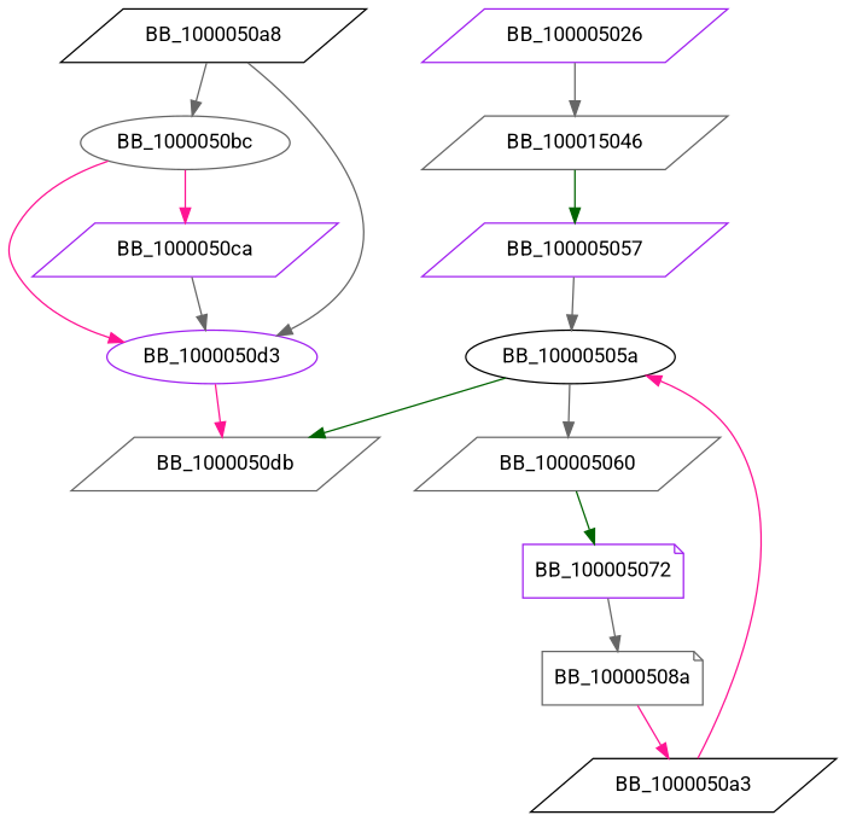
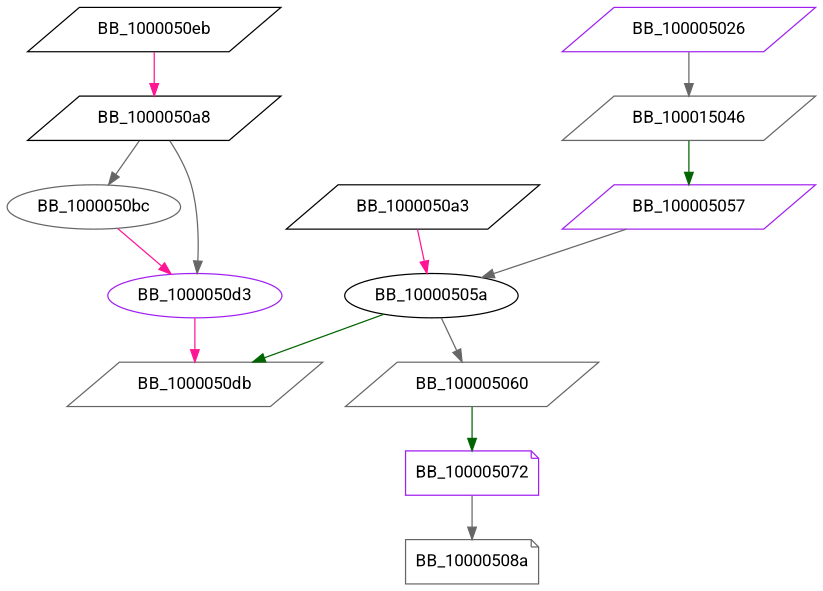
  digraph {
    fontname=Roboto
    node [color=gray40 fontname=Roboto shape=parallelogram]
    edge [color=gray40 fontname=Roboto]
    n1 [label=BB_100015046]
    BB_100005026 [color=purple]
    BB_100005057 [color=purple]
    BB_10000505a [color=black shape=ellipse]
    BB_100005060
    BB_1000050db
    BB_100005072 [color=purple shape=note]
    BB_10000508a [shape=note]
    BB_1000050a3 [color=black]
    BB_1000050a8 [color=black]
    BB_1000050bc [shape=ellipse]
    BB_1000050d3 [color=purple shape=ellipse]
-   BB_1000050ca [color=purple]
+   BB_1000050eb [color=black]
    n1 -> BB_100005057 [color=darkgreen]
    BB_100005026 -> n1
    BB_100005057 -> BB_10000505a
    BB_10000505a -> BB_100005060
    BB_10000505a -> BB_1000050db [color=darkgreen]
    BB_100005060 -> BB_100005072 [color=darkgreen]
    BB_100005072 -> BB_10000508a
-   BB_10000508a -> BB_1000050a3 [color=deeppink]
    BB_1000050a3 -> BB_10000505a [color=deeppink]
    BB_1000050a8 -> BB_1000050bc
    BB_1000050a8 -> BB_1000050d3
    BB_1000050bc -> BB_1000050d3 [color=deeppink]
-   BB_1000050bc -> BB_1000050ca [color=deeppink]
    BB_1000050d3 -> BB_1000050db [color=deeppink]
-   BB_1000050ca -> BB_1000050d3
+   BB_1000050eb -> BB_1000050a8 [color=deeppink]
  }
